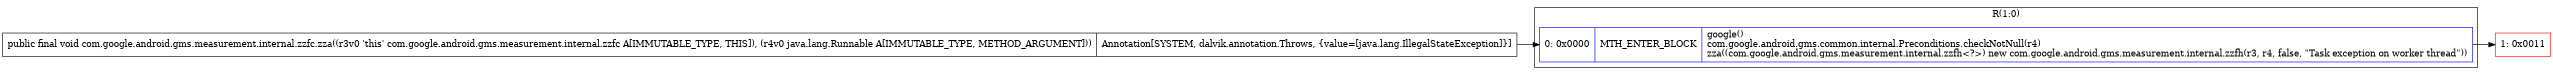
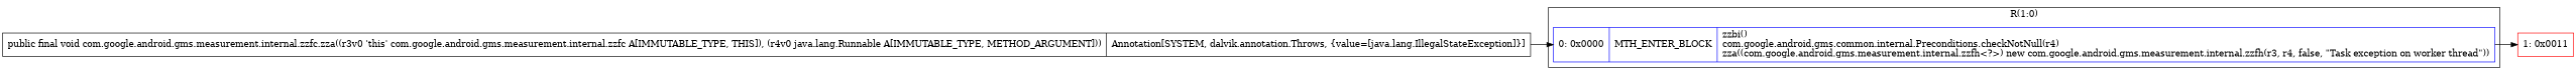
  digraph {
    rankdir=LR
    node [shape=record]
-   n1 [color=blue label="{0\:\ 0x0000|MTH_ENTER_BLOCK\l|google()\lcom.google.android.gms.common.internal.Preconditions.checkNotNull(r4)\lzza((com.google.android.gms.measurement.internal.zzfh\<?\>) new com.google.android.gms.measurement.internal.zzfh(r3, r4, false, \"Task exception on worker thread\"))\l}"]
+   n1 [color=blue label="{0\:\ 0x0000|MTH_ENTER_BLOCK\l|zzbi()\lcom.google.android.gms.common.internal.Preconditions.checkNotNull(r4)\lzza((com.google.android.gms.measurement.internal.zzfh\<?\>) new com.google.android.gms.measurement.internal.zzfh(r3, r4, false, \"Task exception on worker thread\"))\l}"]
    n2 [color=red label="{1\:\ 0x0011}"]
    n3 [label="{public final void com.google.android.gms.measurement.internal.zzfc.zza((r3v0 'this' com.google.android.gms.measurement.internal.zzfc A[IMMUTABLE_TYPE, THIS]), (r4v0 java.lang.Runnable A[IMMUTABLE_TYPE, METHOD_ARGUMENT]))  | Annotation[SYSTEM, dalvik.annotation.Throws, \{value=[java.lang.IllegalStateException]\}]\l}"]
    subgraph cluster_1 {
      label="R(1:0)"
      n1
    }
    n1 -> n2
    n3 -> n1
  }
